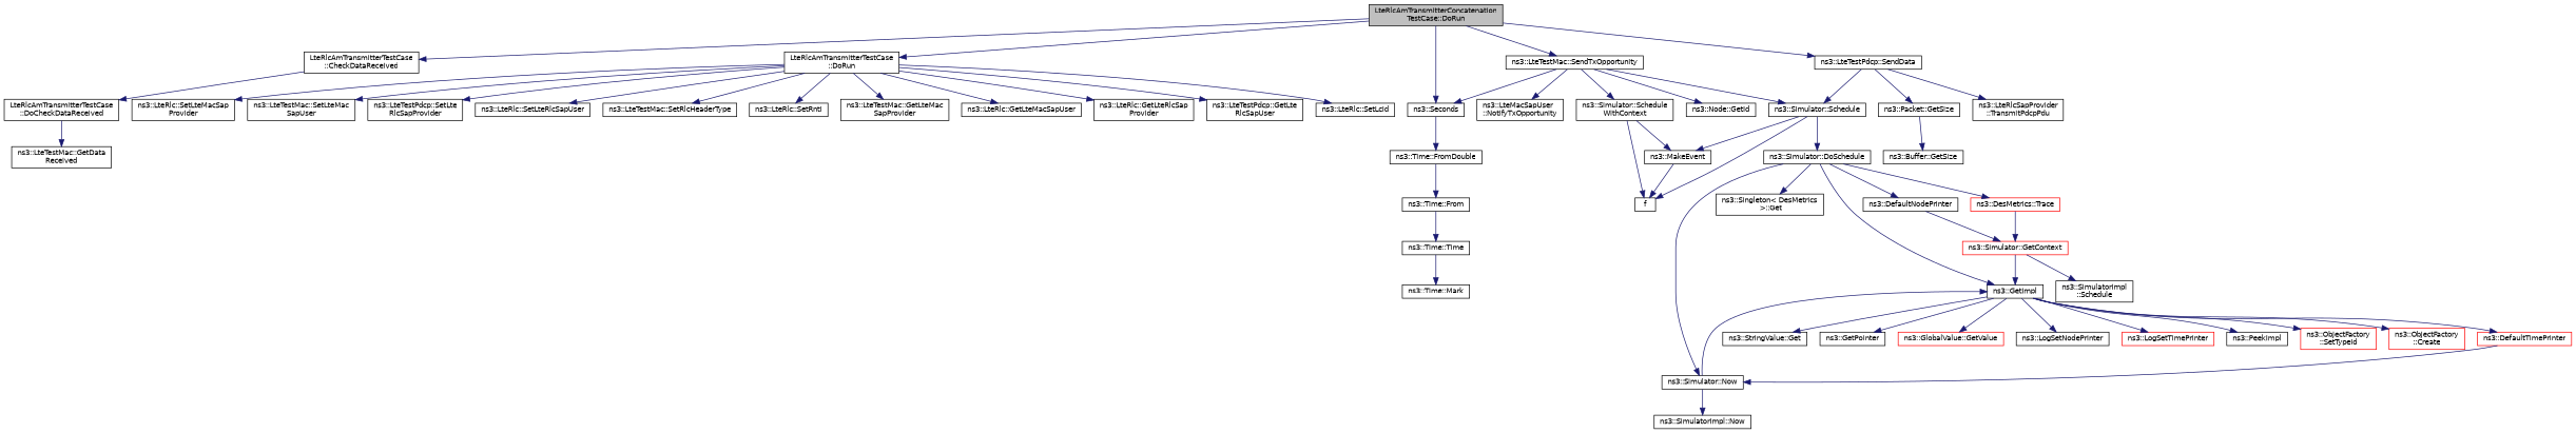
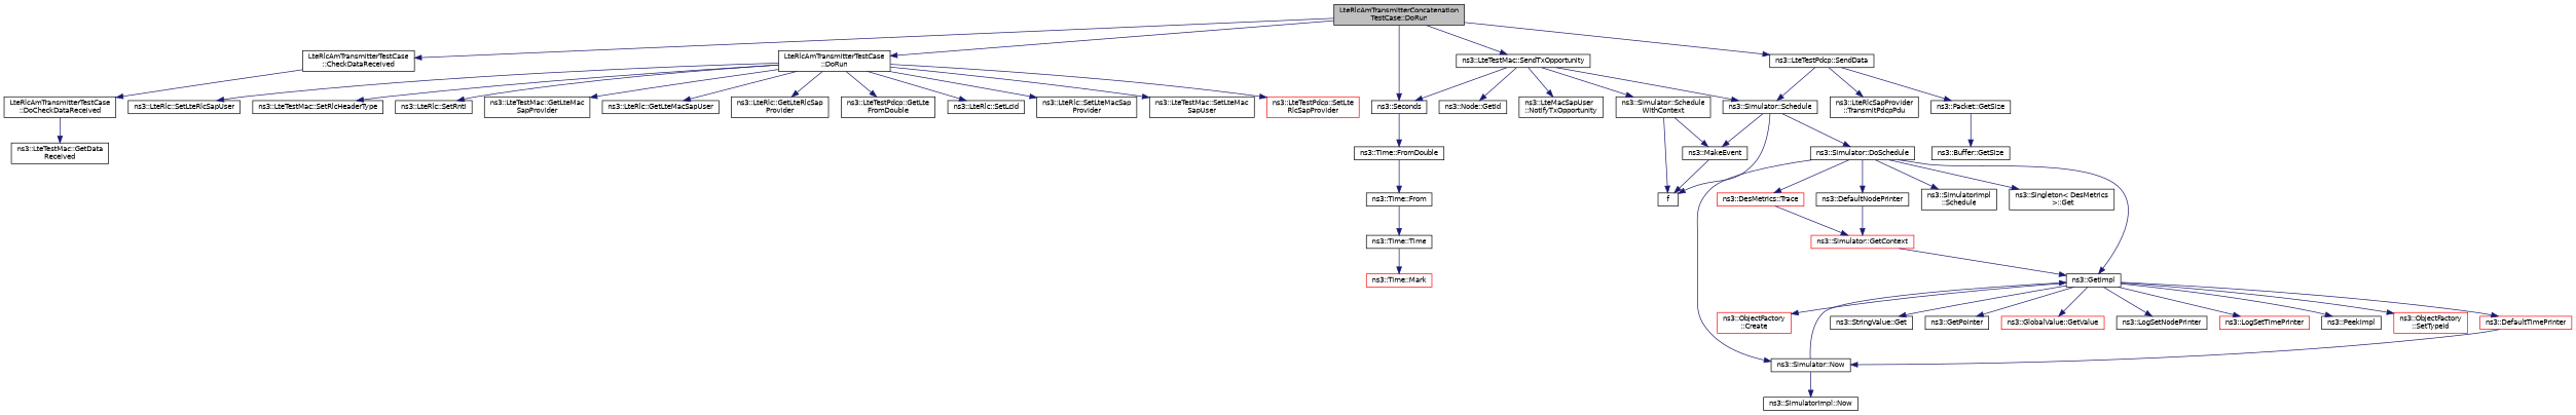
  digraph {
    rankdir=TB
    node [color=black fillcolor=white fontname=Helvetica fontsize=10 shape=record style=filled]
    edge [color=midnightblue fontname=Helvetica fontsize=10 labelfontname=Helvetica labelfontsize=10 style=solid]
    n1 [fillcolor=grey75 fontcolor=black height=0.2 label="LteRlcAmTransmitterConcatenation\lTestCase::DoRun" width=0.4]
    n2 [height=0.2 label="LteRlcAmTransmitterTestCase\l::CheckDataReceived" width=0.4]
    n3 [height=0.2 label="LteRlcAmTransmitterTestCase\l::DoRun" width=0.4]
    n4 [height=0.2 label="ns3::Seconds" width=0.4]
    n5 [height=0.2 label="ns3::LteTestPdcp::SendData" width=0.4]
    n6 [height=0.2 label="ns3::LteTestMac::SendTxOpportunity" width=0.4]
    n7 [height=0.2 label="LteRlcAmTransmitterTestCase\l::DoCheckDataReceived" width=0.4]
    n8 [height=0.2 label="ns3::LteTestMac::GetLteMac\lSapProvider" width=0.4]
    n9 [height=0.2 label="ns3::LteRlc::GetLteMacSapUser" width=0.4]
    n10 [height=0.2 label="ns3::LteRlc::GetLteRlcSap\lProvider" width=0.4]
-   n11 [height=0.2 label="ns3::LteTestPdcp::GetLte\lRlcSapUser" width=0.4]
+   n11 [height=0.2 label="ns3::LteTestPdcp::GetLte\lFromDouble" width=0.4]
    n12 [height=0.2 label="ns3::LteRlc::SetLcId" width=0.4]
    n13 [height=0.2 label="ns3::LteRlc::SetLteMacSap\lProvider" width=0.4]
    n14 [height=0.2 label="ns3::LteTestMac::SetLteMac\lSapUser" width=0.4]
-   n15 [height=0.2 label="ns3::LteTestPdcp::SetLte\lRlcSapProvider" width=0.4]
+   n15 [color=red height=0.2 label="ns3::LteTestPdcp::SetLte\lRlcSapProvider" width=0.4]
    n16 [height=0.2 label="ns3::LteRlc::SetLteRlcSapUser" width=0.4]
    n17 [height=0.2 label="ns3::LteTestMac::SetRlcHeaderType" width=0.4]
    n18 [height=0.2 label="ns3::LteRlc::SetRnti" width=0.4]
    n19 [height=0.2 label="ns3::Time::FromDouble" width=0.4]
    n20 [height=0.2 label="ns3::Packet::GetSize" width=0.4]
    n21 [height=0.2 label="ns3::Simulator::Schedule" width=0.4]
    n22 [height=0.2 label="ns3::LteRlcSapProvider\l::TransmitPdcpPdu" width=0.4]
    n23 [height=0.2 label="ns3::Node::GetId" width=0.4]
    n24 [height=0.2 label="ns3::LteMacSapUser\l::NotifyTxOpportunity" width=0.4]
    n25 [height=0.2 label="ns3::Simulator::Schedule\lWithContext" width=0.4]
    n26 [height=0.2 label="ns3::LteTestMac::GetData\lReceived" width=0.4]
    n27 [height=0.2 label="ns3::Time::From" width=0.4]
    n28 [height=0.2 label="ns3::Time::Time" width=0.4]
-   n29 [height=0.2 label="ns3::Time::Mark" width=0.4]
+   n29 [color=red height=0.2 label="ns3::Time::Mark" width=0.4]
    n30 [height=0.2 label="ns3::Buffer::GetSize" width=0.4]
    n31 [height=0.2 label="ns3::Simulator::DoSchedule" width=0.4]
    n32 [height=0.2 label=f width=0.4]
    n33 [height=0.2 label="ns3::MakeEvent" width=0.4]
    n34 [height=0.2 label="ns3::Singleton\< DesMetrics\l \>::Get" width=0.4]
    n35 [height=0.2 label="ns3::GetImpl" width=0.4]
    n36 [height=0.2 label="ns3::Simulator::Now" width=0.4]
    n37 [height=0.2 label="ns3::SimulatorImpl\l::Schedule" width=0.4]
    n38 [color=red height=0.2 label="ns3::DesMetrics::Trace" width=0.4]
    n39 [height=0.2 label="ns3::DefaultNodePrinter" width=0.4]
    n40 [color=red height=0.2 label="ns3::ObjectFactory\l::Create" width=0.4]
    n41 [color=red height=0.2 label="ns3::DefaultTimePrinter" width=0.4]
    n42 [height=0.2 label="ns3::StringValue::Get" width=0.4]
    n43 [height=0.2 label="ns3::GetPointer" width=0.4]
    n44 [color=red height=0.2 label="ns3::GlobalValue::GetValue" width=0.4]
    n45 [height=0.2 label="ns3::LogSetNodePrinter" width=0.4]
    n46 [color=red height=0.2 label="ns3::LogSetTimePrinter" width=0.4]
    n47 [height=0.2 label="ns3::PeekImpl" width=0.4]
    n48 [color=red height=0.2 label="ns3::ObjectFactory\l::SetTypeId" width=0.4]
    n49 [height=0.2 label="ns3::SimulatorImpl::Now" width=0.4]
    n50 [color=red height=0.2 label="ns3::Simulator::GetContext" width=0.4]
    n1 -> n2
    n1 -> n3
    n1 -> n4
    n1 -> n5
    n1 -> n6
    n2 -> n7
    n3 -> n8
    n3 -> n9
    n3 -> n10
    n3 -> n11
    n3 -> n12
    n3 -> n13
    n3 -> n14
    n3 -> n15
    n3 -> n16
    n3 -> n17
    n3 -> n18
    n4 -> n19
    n5 -> n20
    n5 -> n21
    n5 -> n22
    n6 -> n4
    n6 -> n21
    n6 -> n23
    n6 -> n24
    n6 -> n25
    n7 -> n26
    n19 -> n27
    n20 -> n30
    n21 -> n31
    n21 -> n32
    n21 -> n33
    n25 -> n32
    n25 -> n33
    n27 -> n28
    n28 -> n29
    n31 -> n34
    n31 -> n35
    n31 -> n36
-   n50 -> n37
+   n31 -> n37
    n31 -> n38
    n31 -> n39
    n33 -> n32
    n35 -> n40
    n35 -> n41
    n35 -> n42
    n35 -> n43
    n35 -> n44
    n35 -> n45
    n35 -> n46
    n35 -> n47
    n35 -> n48
    n36 -> n35
    n36 -> n49
    n38 -> n50
    n39 -> n50
    n41 -> n36
    n50 -> n35
  }
